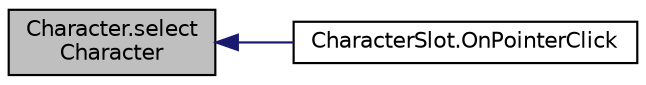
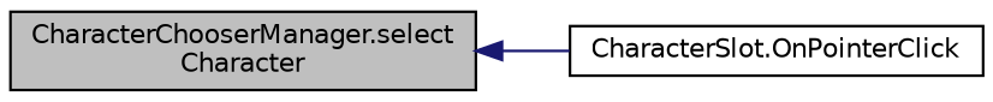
  digraph {
    rankdir=LR
    node [color=black fontname=Helvetica fontsize=10 shape=record style=filled]
-   n1 [fillcolor=grey75 fontcolor=black height=0.2 label="Character.select\lCharacter" width=0.4]
+   n1 [fillcolor=grey75 fontcolor=black height=0.2 label="CharacterChooserManager.select\lCharacter" width=0.4]
    n2 [fillcolor=white height=0.2 label="CharacterSlot.OnPointerClick" width=0.4]
    n1 -> n2 [color=midnightblue dir=back fontname=Helvetica fontsize=10 labelfontname=Helvetica labelfontsize=10 style=solid]
  }
